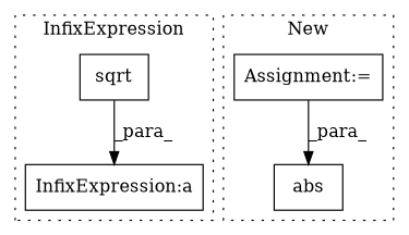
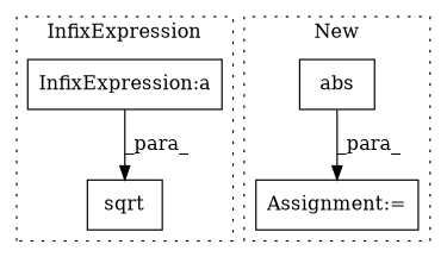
  digraph {
    node [a=32 shape=box]
    n1 [l=6 label=sqrt s=5034]
    n2 [a=27 l=3 label="InfixExpression:a" s=5763]
    n3 [l="4,1" label=abs s="5673,5682"]
    n4 [a=7 l=1 label="Assignment:=" s=4774]
    subgraph cluster_1 {
      label=InfixExpression
      style=dotted
      n1
      n2
    }
    subgraph cluster_2 {
      label=New
      style=dotted
      n3
      n4
    }
-   n1 -> n2 [label=_para_]
-   n4 -> n3 [label=_para_]
+   n2 -> n1 [label=_para_]
+   n3 -> n4 [label=_para_]
  }
